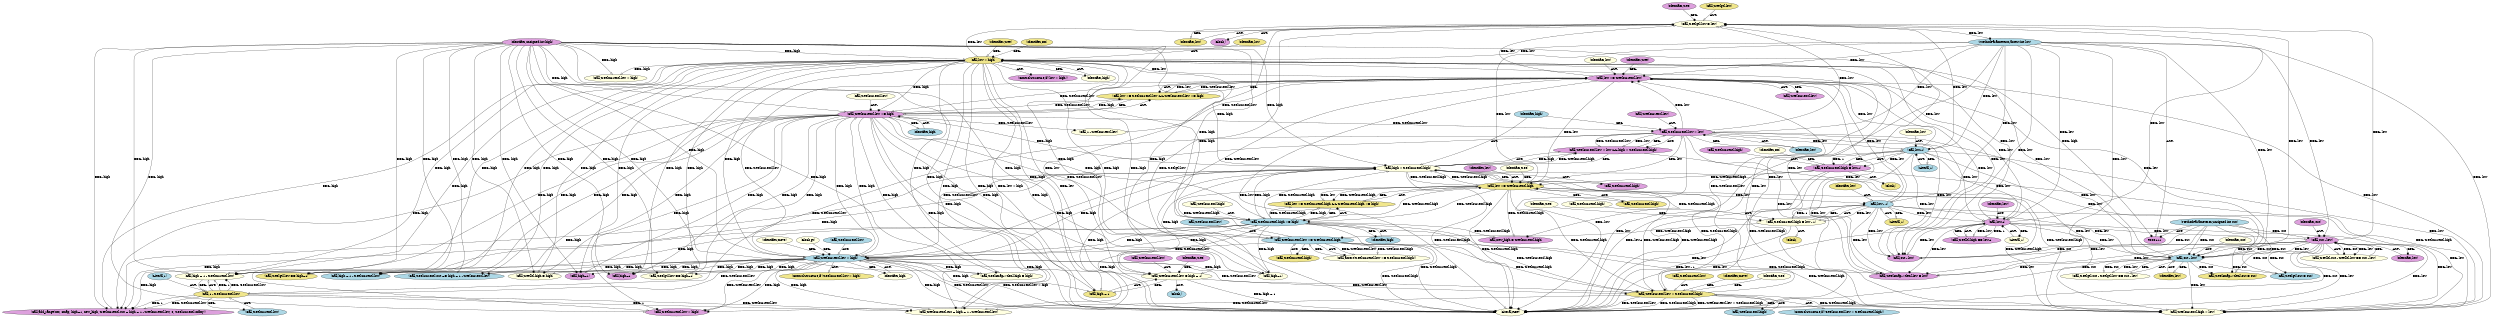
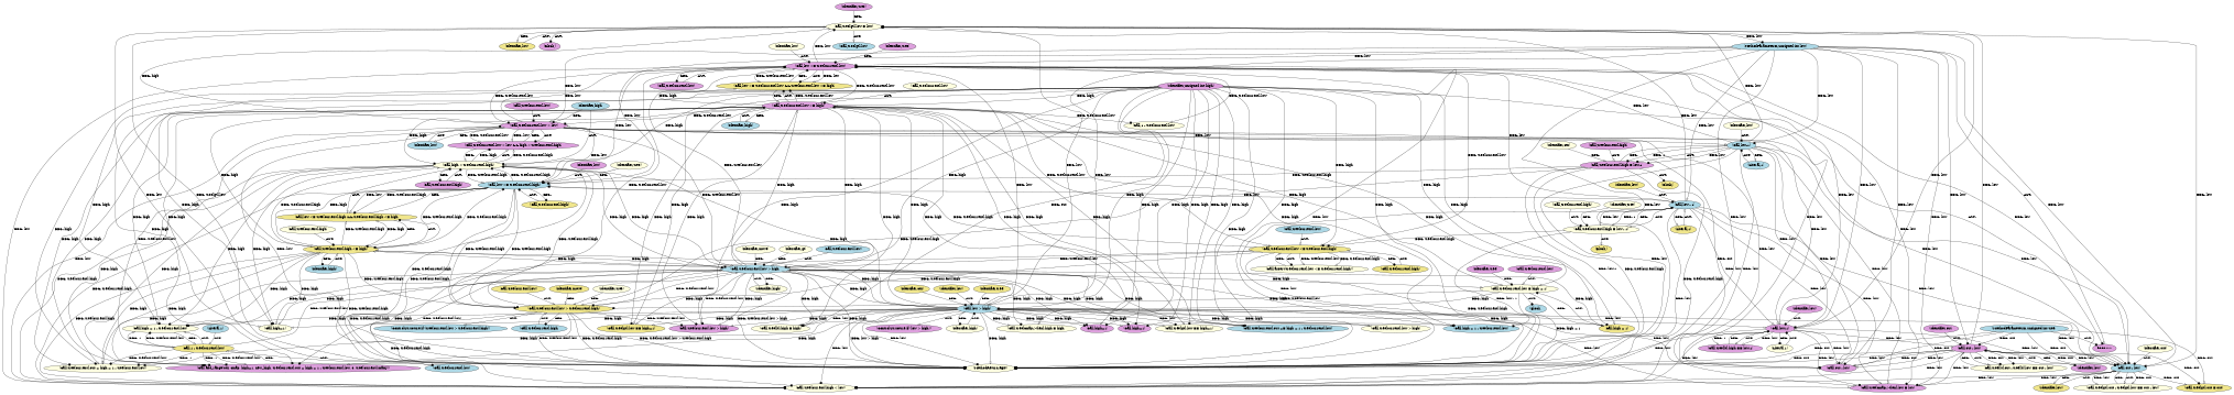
  digraph {
    node [fillcolor=lightyellow style=filled]
    edge [arrowhead=box]
    n1 [label="(Call,tree[gt].low = low)"]
    n2 [fillcolor=khaki label="(Identifier,low)"]
    n3 [fillcolor=plum label="(Block,)"]
-   n4 [label="(Literal,RET)"]
-   n5 [fillcolor=lightblue label="(MethodParameterIn,assert int low)"]
+   n4 [label="(MethodReturn,RET)"]
+   n5 [fillcolor=lightblue label="(MethodParameterIn,unsigned int low)"]
    n6 [fillcolor=plum label="(Call,low-1)"]
    n7 [fillcolor=lightblue label="(Call,out - low)"]
    n8 [fillcolor=plum label="(Call,out - low)"]
    n9 [label="(Call,tree[current].high < low)"]
    n10 [label="(Literal,1)"]
    n11 [fillcolor=plum label="(Call,tree[cmap->tlen].low = low)"]
    n12 [fillcolor=plum label="(Call,out - low)"]
    n13 [fillcolor=plum label="(Call,tree[lt].high == low-1)"]
    n14 [fillcolor=khaki label="(Identifier,low)"]
-   n15 [fillcolor=khaki label="(Call,tree[cmap->tlen].out = out)"]
    n16 [label="(Call,tree[gt].out - tree[gt].low == out - low)"]
-   n17 [fillcolor=lightblue label="(Call,tree[gt].out = out)"]
+   n17 [fillcolor=khaki label="(Call,tree[gt].out = out)"]
    n18 [fillcolor=plum label="(Identifier,low)"]
    n19 [label="(Call,tree[lt].out - tree[lt].low == out - low)"]
    n20 [fillcolor=plum label="(Call,low <= tree[current].low)"]
    n21 [fillcolor=plum label="(Call,tree[current].low < low)"]
    n22 [fillcolor=plum label="(Call,tree[current].low <= high)"]
-   n23 [fillcolor=khaki label="(Call,low <= tree[current].high)"]
-   n24 [fillcolor=lightblue label="(Call,tree[current].low <= tree[current].high)"]
+   n23 [fillcolor=lightblue label="(Call,low <= tree[current].high)"]
+   n24 [fillcolor=khaki label="(Call,tree[current].low <= tree[current].high)"]
    n25 [label="(Call,1 - tree[current].low)"]
    n26 [fillcolor=plum label="(Call,tree[current].low)"]
    n27 [fillcolor=khaki label="(Call,low <= tree[current].low && tree[current].low <= high)"]
    n28 [fillcolor=lightblue label="(Call,low-1)"]
    n29 [fillcolor=lightblue label="(Call,tree[current].low > high)"]
    n30 [fillcolor=khaki label="(Call,1 - tree[current].low)"]
    n31 [fillcolor=lightblue label="(Identifier,low)"]
    n32 [fillcolor=plum label="(Call,tree[current].low < low && high < tree[current].high)"]
    n33 [label="(Call,tree[current].low = high + 1)"]
    n34 [label="(Call,high < tree[current].high)"]
-   n35 [fillcolor=lightblue label="(Call,tree[current].high <= high)"]
+   n35 [fillcolor=khaki label="(Call,tree[current].high <= high)"]
    n36 [fillcolor=khaki label="(Call,high + 1)"]
    n37 [fillcolor=plum label="(Call,tree[current].low > high)"]
    n38 [fillcolor=lightblue label="(Call,tree[current].out += high + 1 - tree[current].low)"]
    n39 [fillcolor=plum label="(Call,high+1)"]
    n40 [fillcolor=khaki label="(Call,tree[gt].low == high+1)"]
    n41 [fillcolor=lightblue label="(Identifier,high)"]
    n42 [label="(Call,high + 1 - tree[current].low)"]
    n43 [fillcolor=lightblue label="(Call,high + 1 - tree[current].low)"]
    n44 [label="(Call,high+1)"]
    n45 [label="(Call,tree[lt].high = high)"]
    n46 [fillcolor=plum label="(Call,add_range(ctx, cmap, high+1, new_high, tree[current].out + high + 1 - tree[current].low, 0, tree[current].many))"]
    n47 [fillcolor=plum label="(Call,high+1)"]
    n48 [label="(Call,tree[gt].low == high+1)"]
    n49 [label="(Call,tree[cmap->tlen].high = high)"]
    n50 [label="(Call,tree[current].out + high + 1 - tree[current].low)"]
    n51 [fillcolor=lightblue label="(Call,low - 1)"]
    n52 [fillcolor=khaki label="(Call,tree[current].low > tree[current].high)"]
-   n53 [fillcolor=plum label="(Call,new_high = tree[current].high)"]
    n54 [fillcolor=khaki label="(Call,low <= tree[current].high && tree[current].high <= high)"]
    n55 [fillcolor=khaki label="(Call,tree[current].high)"]
    n56 [fillcolor=khaki label="(Call,tree[current].high)"]
    n57 [label="(Call,assert(tree[current].low <= tree[current].high))"]
    n58 [fillcolor=plum label="(Call,tree[current].high = low-1)"]
    n59 [fillcolor=lightblue label="(Literal,1)"]
    n60 [fillcolor=khaki label="(Block,)"]
-   n61 [fillcolor=khaki label="(ControlStructure,if (tree[current].low > high))"]
    n62 [label="(Identifier,high)"]
    n63 [fillcolor=lightblue label="(Call,tree[current].low)"]
    n64 [fillcolor=lightblue label="(Block,)"]
    n65 [fillcolor=plum label="(Call,tree[current].high)"]
    n66 [fillcolor=lightblue label="(Identifier,high)"]
-   n67 [fillcolor=khaki label="(Call,low > high)"]
+   n67 [fillcolor=lightblue label="(Call,low > high)"]
    n68 [label="(Call,tree[current].low > high)"]
    n69 [fillcolor=plum label="(ControlStructure,if (low > high))"]
    n70 [label="(Identifier,high)"]
    n71 [fillcolor=plum label=9000111]
    n72 [label="(Call,tree[current].high = low - 1)"]
    n73 [fillcolor=khaki label="(Literal,1)"]
    n74 [fillcolor=plum label="(Identifier,unsigned int high)"]
    n75 [fillcolor=lightblue label="(ControlStructure,if (tree[current].low > tree[current].high))"]
    n76 [fillcolor=lightblue label="(Call,tree[current].high)"]
    n77 [fillcolor=khaki label="(Block,)"]
-   n78 [fillcolor=lightblue label="(MethodParameterIn,unsigned int out)"]
+   n78 [fillcolor=lightblue label="(MethodParameterIn,unsigned int tree)"]
    n79 [fillcolor=khaki label="(Identifier,low)"]
    n80 [fillcolor=lightblue label="(Identifier,high)"]
    n81 [fillcolor=plum label="(Identifier,out)"]
    n82 [fillcolor=plum label="(Call,tree[current].low)"]
    n83 [fillcolor=plum label="(Identifier,low)"]
    n84 [fillcolor=plum label="(Identifier,low)"]
    n85 [label="(Identifier,low)"]
    n86 [fillcolor=khaki label="(Identifier,tree)"]
    n87 [label="(Identifier,tree)"]
    n88 [fillcolor=plum label="(Call,tree[current].low)"]
    n89 [fillcolor=khaki label="(Call,tree[current].low)"]
    n90 [fillcolor=lightblue label="(Call,tree[current].low)"]
    n91 [label="(Identifier,out)"]
    n92 [fillcolor=plum label="(Identifier,tree)"]
    n93 [label="(Identifier,tree)"]
    n94 [label="(Identifier,low)"]
    n95 [fillcolor=khaki label="(Identifier,low)"]
    n96 [fillcolor=plum label="(Identifier,tree)"]
    n97 [label="(Call,tree[current].high)"]
    n98 [label="(Call,tree[current].high)"]
    n99 [label="(Call,tree[current].low)"]
    n100 [label="(Identifier,move)"]
-   n101 [label="(Block,gt)"]
-   n102 [fillcolor=khaki label="(Call,tree[gt].low)"]
+   n101 [label="(Identifier,gt)"]
+   n102 [fillcolor=lightblue label="(Call,tree[gt].low)"]
    n103 [label="(Identifier,ctx)"]
    n104 [fillcolor=lightblue label="(Call,tree[current].low)"]
    n105 [fillcolor=khaki label="(Identifier,ctx)"]
    n106 [fillcolor=plum label="(Call,tree[current].high)"]
    n107 [fillcolor=plum label="(Identifier,tree)"]
    n108 [fillcolor=khaki label="(Identifier,move)"]
    n109 [fillcolor=lightblue label="(Literal,1)"]
    n110 [label="(Identifier,tree)"]
    n1 -> n2 [arrowhead=onormal label="CFG: "]
    n1 -> n3 [label="AST: "]
    n1 -> n4 [arrowhead=onormal label="DDG: low"]
    n1 -> n4 [label="DDG: tree[gt].low"]
    n1 -> n5 [label="DDG: low"]
    n2 -> n1 [arrowhead=onormal label="AST: "]
    n5 -> n4 [arrowhead=onormal label="DDG: low"]
    n5 -> n6 [arrowhead=onormal label="DDG: low"]
    n5 -> n7 [label="DDG: low"]
    n5 -> n8 [label="DDG: low"]
    n5 -> n9 [arrowhead=onormal label="DDG: low"]
    n5 -> n11 [label="DDG: low"]
    n5 -> n12 [label="DDG: low"]
    n5 -> n20 [label="DDG: low"]
    n5 -> n21 [arrowhead=onormal label="DDG: low"]
    n5 -> n23 [arrowhead=onormal label="DDG: low"]
    n5 -> n28 [label="DDG: low"]
    n5 -> n51 [arrowhead=onormal label="DDG: low"]
    n5 -> n67 [arrowhead=onormal label="DDG: low"]
    n5 -> n71 [arrowhead=onormal label="AST: "]
    n6 -> n1 [label="DDG: low"]
    n6 -> n4 [label="DDG: low"]
    n6 -> n7 [arrowhead=onormal label="DDG: low"]
    n6 -> n8 [arrowhead=onormal label="DDG: low"]
    n6 -> n9 [label="DDG: low"]
    n6 -> n10 [label="CFG: "]
    n6 -> n11 [label="DDG: low"]
    n6 -> n12 [arrowhead=onormal label="DDG: low"]
    n6 -> n13 [arrowhead=onormal label="AST: "]
    n6 -> n13 [arrowhead=onormal label="DDG: low"]
    n6 -> n13 [arrowhead=onormal label="DDG: 1"]
    n7 -> n1 [label="DDG: low"]
    n7 -> n9 [label="DDG: low"]
    n7 -> n11 [arrowhead=onormal label="DDG: low"]
    n7 -> n14 [arrowhead=onormal label="CFG: "]
-   n7 -> n15 [label="DDG: out"]
    n7 -> n16 [arrowhead=onormal label="AST: "]
    n7 -> n16 [arrowhead=onormal label="DDG: out"]
    n7 -> n16 [arrowhead=onormal label="DDG: low"]
    n7 -> n17 [arrowhead=onormal label="DDG: out"]
    n8 -> n1 [label="DDG: low"]
    n8 -> n4 [label="DDG: out"]
    n8 -> n4 [label="DDG: low"]
    n8 -> n7 [label="DDG: out"]
    n8 -> n7 [label="DDG: low"]
    n8 -> n9 [arrowhead=onormal label="DDG: low"]
    n8 -> n11 [arrowhead=onormal label="DDG: low"]
    n8 -> n12 [arrowhead=onormal label="DDG: out"]
    n8 -> n12 [arrowhead=onormal label="DDG: low"]
-   n8 -> n15 [arrowhead=onormal label="DDG: out"]
    n8 -> n17 [label="DDG: out"]
    n8 -> n18 [label="CFG: "]
    n8 -> n19 [arrowhead=onormal label="AST: "]
    n8 -> n19 [label="DDG: out"]
    n8 -> n19 [label="DDG: low"]
    n10 -> n6 [label="AST: "]
    n13 -> n6 [label="CFG: "]
    n14 -> n7 [arrowhead=onormal label="AST: "]
    n16 -> n7 [arrowhead=onormal label="CFG: "]
    n18 -> n8 [label="AST: "]
    n19 -> n8 [arrowhead=onormal label="CFG: "]
-   n20 -> n1 [arrowhead=onormal label="DDG: low"]
+   n20 -> n1 [label="DDG: low"]
    n20 -> n4 [arrowhead=onormal label="DDG: low"]
    n20 -> n6 [arrowhead=onormal label="DDG: low"]
    n20 -> n7 [label="DDG: low"]
    n20 -> n9 [label="DDG: low"]
    n20 -> n11 [label="DDG: low"]
    n20 -> n12 [label="DDG: low"]
+   n20 -> n21 [label="DDG: tree[current].low"]
    n20 -> n22 [arrowhead=onormal label="DDG: tree[current].low"]
    n20 -> n23 [label="DDG: low"]
    n20 -> n24 [label="DDG: tree[current].low"]
    n20 -> n25 [arrowhead=onormal label="DDG: tree[current].low"]
    n20 -> n26 [label="CFG: "]
    n20 -> n27 [label="AST: "]
    n20 -> n27 [arrowhead=onormal label="DDG: low"]
    n20 -> n27 [arrowhead=onormal label="DDG: tree[current].low"]
-   n21 -> n1 [arrowhead=onormal label="DDG: low"]
+   n21 -> n1 [arrowhead=onormal label="DDG: high"]
    n21 -> n4 [label="DDG: low"]
    n21 -> n6 [arrowhead=onormal label="DDG: low"]
    n21 -> n7 [label="DDG: low"]
-   n32 -> n9 [arrowhead=onormal label="DDG: low"]
-   n21 -> n11 [arrowhead=onormal label="DDG: low"]
+   n21 -> n9 [arrowhead=onormal label="DDG: low"]
+   n21 -> n11 [arrowhead=onormal label="DDG: out"]
    n21 -> n12 [arrowhead=onormal label="DDG: low"]
    n21 -> n20 [label="DDG: low"]
    n21 -> n28 [arrowhead=onormal label="DDG: low"]
    n21 -> n29 [arrowhead=onormal label="DDG: tree[current].low"]
    n21 -> n30 [arrowhead=onormal label="DDG: tree[current].low"]
    n21 -> n31 [arrowhead=onormal label="CFG: "]
    n21 -> n32 [label="AST: "]
    n21 -> n32 [arrowhead=onormal label="DDG: tree[current].low"]
    n21 -> n32 [arrowhead=onormal label="DDG: low"]
    n22 -> n21 [label="DDG: tree[current].low"]
    n22 -> n24 [arrowhead=onormal label="DDG: tree[current].low"]
    n22 -> n25 [label="DDG: tree[current].low"]
    n22 -> n27 [label="AST: "]
    n22 -> n27 [label="DDG: tree[current].low"]
    n22 -> n27 [arrowhead=onormal label="DDG: high"]
    n22 -> n29 [label="DDG: high"]
    n22 -> n33 [arrowhead=onormal label="DDG: high"]
    n22 -> n34 [label="DDG: high"]
    n22 -> n35 [arrowhead=onormal label="DDG: high"]
    n22 -> n36 [label="DDG: high"]
    n22 -> n37 [label="DDG: high"]
    n22 -> n38 [label="DDG: high"]
    n22 -> n39 [arrowhead=onormal label="DDG: high"]
    n22 -> n40 [label="DDG: high"]
    n22 -> n41 [arrowhead=onormal label="CFG: "]
    n22 -> n42 [label="DDG: high"]
    n22 -> n43 [label="DDG: high"]
    n22 -> n44 [arrowhead=onormal label="DDG: high"]
    n22 -> n45 [label="DDG: high"]
    n22 -> n46 [label="DDG: high"]
    n22 -> n47 [label="DDG: high"]
    n22 -> n48 [arrowhead=onormal label="DDG: high"]
-   n22 -> n49 [label="DDG: high"]
-   n22 -> n50 [arrowhead=onormal label="DDG: high"]
+   n22 -> n50 [label="DDG: high"]
    n23 -> n4 [label="DDG: tree[current].high"]
    n23 -> n9 [arrowhead=onormal label="DDG: tree[current].high"]
-   n23 -> n21 [arrowhead=onormal label="CFG: low"]
-   n23 -> n34 [arrowhead=onormal label="DDG: tree[current].high"]
+   n23 -> n21 [arrowhead=onormal label="DDG: low"]
+   n23 -> n34 [label="DDG: tree[current].high"]
    n23 -> n35 [label="DDG: tree[current].high"]
    n23 -> n51 [label="DDG: low"]
    n23 -> n52 [label="DDG: tree[current].high"]
-   n23 -> n53 [arrowhead=onormal label="DDG: tree[current].high"]
    n23 -> n54 [arrowhead=onormal label="AST: "]
    n23 -> n54 [arrowhead=onormal label="DDG: low"]
    n23 -> n54 [label="DDG: tree[current].high"]
    n23 -> n55 [label="CFG: "]
    n24 -> n4 [label="DDG: tree[current].high"]
    n24 -> n9 [label="DDG: tree[current].high"]
-   n24 -> n23 [arrowhead=onormal label="DDG: tree[current].high"]
+   n24 -> n23 [label="DDG: tree[current].high"]
    n24 -> n29 [arrowhead=onormal label="DDG: tree[current].low"]
    n24 -> n52 [label="DDG: tree[current].high"]
    n24 -> n56 [label="CFG: "]
    n24 -> n57 [label="AST: "]
    n24 -> n57 [arrowhead=onormal label="DDG: tree[current].low"]
    n24 -> n57 [arrowhead=onormal label="DDG: tree[current].high"]
    n26 -> n20 [arrowhead=onormal label="AST: "]
    n27 -> n20 [label="CFG: "]
    n27 -> n22 [arrowhead=onormal label="CFG: "]
    n28 -> n1 [arrowhead=onormal label="DDG: low"]
    n28 -> n4 [label="DDG: low"]
    n28 -> n6 [label="DDG: low"]
    n28 -> n7 [arrowhead=onormal label="DDG: low"]
    n28 -> n9 [arrowhead=onormal label="DDG: low"]
    n28 -> n11 [arrowhead=onormal label="DDG: low"]
    n28 -> n12 [arrowhead=onormal label="DDG: low"]
    n28 -> n20 [label="DDG: low"]
    n28 -> n58 [label="AST: "]
    n28 -> n58 [label="DDG: low"]
    n28 -> n58 [label="DDG: 1"]
    n28 -> n59 [arrowhead=onormal label="CFG: "]
    n29 -> n4 [label="DDG: high"]
    n29 -> n4 [label="DDG: tree[current].low"]
    n29 -> n4 [label="DDG: tree[current].low > high"]
    n29 -> n20 [arrowhead=onormal label="DDG: tree[current].low"]
    n29 -> n22 [arrowhead=onormal label="DDG: high"]
    n29 -> n33 [arrowhead=onormal label="DDG: high"]
    n29 -> n34 [label="DDG: high"]
    n29 -> n35 [arrowhead=onormal label="DDG: high"]
    n29 -> n36 [arrowhead=onormal label="DDG: high"]
    n29 -> n37 [label="DDG: tree[current].low"]
    n29 -> n37 [arrowhead=onormal label="DDG: high"]
    n29 -> n38 [arrowhead=onormal label="DDG: high"]
    n29 -> n39 [label="DDG: high"]
    n29 -> n40 [arrowhead=onormal label="DDG: high"]
    n29 -> n42 [label="DDG: high"]
    n29 -> n43 [label="DDG: high"]
    n29 -> n44 [arrowhead=onormal label="DDG: high"]
    n29 -> n45 [arrowhead=onormal label="DDG: high"]
    n29 -> n46 [label="DDG: high"]
    n29 -> n47 [label="DDG: high"]
    n29 -> n48 [label="DDG: high"]
    n29 -> n49 [label="DDG: high"]
    n29 -> n50 [arrowhead=onormal label="DDG: high"]
-   n29 -> n61 [arrowhead=onormal label="AST: "]
    n29 -> n62 [label="CFG: "]
    n30 -> n29 [arrowhead=onormal label="DDG: tree[current].low"]
    n30 -> n42 [arrowhead=onormal label="AST: "]
    n30 -> n42 [arrowhead=onormal label="DDG: 1"]
    n30 -> n42 [label="DDG: tree[current].low"]
    n30 -> n46 [label="DDG: 1"]
    n30 -> n46 [arrowhead=onormal label="DDG: tree[current].low"]
    n30 -> n50 [label="DDG: 1"]
    n30 -> n50 [label="DDG: tree[current].low"]
    n30 -> n63 [label="CFG: "]
    n31 -> n21 [label="AST: "]
    n32 -> n21 [arrowhead=onormal label="CFG: "]
-   n32 -> n34 [arrowhead=onormal label="CFG: "]
+   n32 -> n34 [arrowhead=onormal label="DDG: "]
    n33 -> n4 [label="DDG: high + 1"]
    n33 -> n36 [arrowhead=onormal label="CFG: "]
    n33 -> n52 [label="DDG: tree[current].low"]
    n33 -> n64 [label="AST: "]
    n34 -> n4 [label="DDG: tree[current].high"]
    n34 -> n9 [label="DDG: tree[current].high"]
    n34 -> n23 [arrowhead=onormal label="DDG: tree[current].high"]
    n34 -> n29 [label="DDG: high"]
    n34 -> n32 [arrowhead=onormal label="AST: "]
    n34 -> n32 [label="DDG: high"]
    n34 -> n32 [arrowhead=onormal label="DDG: tree[current].high"]
    n34 -> n42 [label="DDG: high"]
    n34 -> n44 [label="DDG: high"]
    n34 -> n46 [label="DDG: high"]
    n34 -> n50 [arrowhead=onormal label="DDG: high"]
    n34 -> n52 [label="DDG: tree[current].high"]
-   n34 -> n53 [label="DDG: tree[current].high"]
    n34 -> n65 [label="CFG: "]
    n35 -> n4 [label="DDG: tree[current].high"]
    n35 -> n9 [label="DDG: tree[current].high"]
    n35 -> n23 [label="DDG: tree[current].high"]
    n35 -> n29 [label="DDG: high"]
    n35 -> n34 [label="DDG: high"]
    n35 -> n34 [arrowhead=onormal label="DDG: tree[current].high"]
    n35 -> n42 [label="DDG: high"]
    n35 -> n44 [arrowhead=onormal label="DDG: high"]
    n35 -> n46 [label="DDG: high"]
    n35 -> n50 [arrowhead=onormal label="DDG: high"]
    n35 -> n52 [arrowhead=onormal label="DDG: tree[current].high"]
-   n35 -> n53 [arrowhead=onormal label="DDG: tree[current].high"]
    n35 -> n54 [label="AST: "]
    n35 -> n54 [arrowhead=onormal label="DDG: tree[current].high"]
    n35 -> n54 [arrowhead=onormal label="DDG: high"]
    n35 -> n66 [label="CFG: "]
    n36 -> n33 [label="AST: "]
    n41 -> n22 [label="AST: "]
    n42 -> n30 [arrowhead=onormal label="CFG: "]
    n51 -> n1 [arrowhead=onormal label="DDG: low"]
    n51 -> n4 [label="DDG: low"]
    n51 -> n6 [arrowhead=onormal label="DDG: low"]
    n51 -> n7 [arrowhead=onormal label="DDG: low"]
    n51 -> n9 [label="DDG: low"]
    n51 -> n11 [arrowhead=onormal label="DDG: low"]
    n51 -> n12 [label="DDG: low"]
    n51 -> n20 [arrowhead=onormal label="DDG: low"]
    n51 -> n72 [arrowhead=onormal label="AST: "]
    n51 -> n72 [arrowhead=onormal label="DDG: low"]
    n51 -> n72 [arrowhead=onormal label="DDG: 1"]
    n51 -> n73 [arrowhead=onormal label="CFG: "]
    n52 -> n4 [label="DDG: tree[current].low"]
    n52 -> n4 [arrowhead=onormal label="DDG: tree[current].high"]
    n52 -> n4 [label="DDG: tree[current].low > tree[current].high"]
    n52 -> n9 [label="DDG: tree[current].high"]
    n52 -> n20 [label="DDG: tree[current].low"]
    n52 -> n23 [arrowhead=onormal label="DDG: tree[current].high"]
    n52 -> n29 [arrowhead=onormal label="DDG: tree[current].low"]
    n52 -> n37 [label="DDG: tree[current].low"]
    n52 -> n75 [arrowhead=onormal label="AST: "]
    n52 -> n76 [label="CFG: "]
    n54 -> n23 [arrowhead=onormal label="CFG: "]
    n54 -> n35 [label="CFG: "]
    n55 -> n23 [label="AST: "]
    n56 -> n24 [arrowhead=onormal label="AST: "]
    n57 -> n24 [arrowhead=onormal label="CFG: "]
    n58 -> n4 [arrowhead=onormal label="DDG: low-1"]
    n58 -> n4 [arrowhead=onormal label="DDG: tree[current].high"]
    n58 -> n9 [arrowhead=onormal label="DDG: tree[current].high"]
    n58 -> n23 [label="DDG: tree[current].high"]
    n58 -> n28 [arrowhead=onormal label="CFG: "]
    n58 -> n52 [arrowhead=onormal label="DDG: tree[current].high"]
    n58 -> n60 [label="AST: "]
    n59 -> n28 [label="AST: "]
    n62 -> n29 [arrowhead=onormal label="AST: "]
    n63 -> n30 [arrowhead=onormal label="AST: "]
    n65 -> n34 [label="AST: "]
    n66 -> n35 [arrowhead=onormal label="AST: "]
    n67 -> n1 [label="DDG: low"]
    n67 -> n4 [arrowhead=onormal label="DDG: high"]
    n67 -> n4 [arrowhead=onormal label="DDG: low > high"]
    n67 -> n4 [label="DDG: low"]
    n67 -> n6 [arrowhead=onormal label="DDG: low"]
    n67 -> n7 [arrowhead=onormal label="DDG: low"]
    n67 -> n9 [label="DDG: low"]
    n67 -> n11 [arrowhead=onormal label="DDG: low"]
    n67 -> n12 [label="DDG: low"]
    n67 -> n20 [label="DDG: low"]
    n67 -> n22 [label="DDG: high"]
    n67 -> n29 [arrowhead=onormal label="DDG: high"]
-   n67 -> n33 [label="DDG: high"]
+   n33 -> n67 [label="DDG: high"]
    n67 -> n34 [arrowhead=onormal label="DDG: high"]
    n67 -> n35 [arrowhead=onormal label="DDG: high"]
    n67 -> n36 [arrowhead=onormal label="DDG: high"]
    n67 -> n37 [arrowhead=onormal label="DDG: high"]
-   n67 -> n38 [label="DDG: high"]
+   n67 -> n38 [label="DDG: low"]
    n67 -> n39 [label="DDG: high"]
    n67 -> n40 [arrowhead=onormal label="DDG: high"]
    n67 -> n42 [arrowhead=onormal label="DDG: high"]
    n67 -> n43 [arrowhead=onormal label="DDG: high"]
    n67 -> n44 [arrowhead=onormal label="DDG: high"]
-   n67 -> n45 [arrowhead=onormal label="DDG: high"]
+   n67 -> n45 [arrowhead=onormal label="DDG: low"]
    n67 -> n46 [arrowhead=onormal label="DDG: high"]
    n67 -> n47 [arrowhead=onormal label="DDG: high"]
    n67 -> n48 [arrowhead=onormal label="DDG: high"]
    n67 -> n49 [arrowhead=onormal label="DDG: high"]
    n67 -> n50 [label="DDG: high"]
    n67 -> n68 [arrowhead=onormal label="DDG: high"]
-   n67 -> n69 [label="AST: "]
+   n67 -> n69 [arrowhead=onormal label="AST: "]
    n67 -> n70 [label="CFG: "]
    n70 -> n67 [label="AST: "]
    n72 -> n4 [label="DDG: low - 1"]
    n72 -> n24 [label="DDG: tree[current].high"]
    n72 -> n51 [label="CFG: "]
    n72 -> n77 [arrowhead=onormal label="AST: "]
    n73 -> n51 [arrowhead=onormal label="AST: "]
    n74 -> n4 [arrowhead=onormal label="DDG: high"]
    n74 -> n22 [arrowhead=onormal label="DDG: high"]
    n74 -> n29 [arrowhead=onormal label="DDG: high"]
-   n74 -> n33 [label="DDG: high"]
+   n74 -> n33 [arrowhead=onormal label="DDG: high"]
    n74 -> n34 [label="DDG: high"]
-   n74 -> n35 [arrowhead=onormal label="DDG: high"]
+   n74 -> n24 [arrowhead=onormal label="DDG: high"]
    n74 -> n36 [arrowhead=onormal label="DDG: high"]
    n74 -> n37 [arrowhead=onormal label="DDG: high"]
    n74 -> n38 [arrowhead=onormal label="DDG: high"]
    n74 -> n39 [label="DDG: high"]
    n74 -> n40 [arrowhead=onormal label="DDG: high"]
    n74 -> n42 [arrowhead=onormal label="DDG: high"]
    n74 -> n43 [label="DDG: high"]
    n74 -> n44 [label="DDG: high"]
-   n74 -> n45 [label="DDG: high"]
+   n74 -> n45 [label="DDG: out"]
    n74 -> n46 [label="DDG: high"]
    n74 -> n47 [label="DDG: high"]
    n74 -> n48 [label="DDG: high"]
    n74 -> n49 [arrowhead=onormal label="DDG: high"]
    n74 -> n50 [label="DDG: high"]
    n74 -> n67 [arrowhead=onormal label="DDG: high"]
    n74 -> n68 [arrowhead=onormal label="DDG: high"]
-   n74 -> n71 [label="DDG: high"]
+   n74 -> n71 [label="AST: "]
    n76 -> n52 [arrowhead=onormal label="AST: "]
    n78 -> n4 [label="DDG: out"]
    n78 -> n7 [label="DDG: out"]
    n78 -> n8 [label="DDG: out"]
    n78 -> n12 [arrowhead=onormal label="DDG: out"]
-   n78 -> n15 [label="DDG: out"]
    n78 -> n17 [arrowhead=onormal label="DDG: out"]
    n78 -> n71 [label="AST: "]
    n79 -> n67 [label="AST: "]
    n80 -> n21 [label="CFG: "]
    n80 -> n34 [arrowhead=onormal label="AST: "]
    n81 -> n8 [label="AST: "]
    n82 -> n21 [label="AST: "]
    n83 -> n6 [label="AST: "]
    n84 -> n23 [label="AST: "]
    n85 -> n28 [label="AST: "]
    n86 -> n67 [arrowhead=onormal label="CFG: "]
    n87 -> n72 [label="CFG: "]
    n88 -> n33 [arrowhead=onormal label="AST: "]
    n89 -> n52 [arrowhead=onormal label="AST: "]
    n90 -> n24 [arrowhead=onormal label="AST: "]
    n91 -> n7 [label="AST: "]
    n92 -> n1 [label="CFG: "]
    n93 -> n23 [label="CFG: "]
    n94 -> n20 [label="AST: "]
    n95 -> n51 [arrowhead=onormal label="AST: "]
    n96 -> n33 [label="CFG: "]
    n97 -> n35 [label="AST: "]
    n98 -> n72 [label="AST: "]
    n99 -> n22 [label="AST: "]
    n100 -> n29 [label="CFG: "]
    n101 -> n29 [label="CFG: "]
-   n102 -> n1 [arrowhead=onormal label="AST: "]
+   n1 -> n102 [arrowhead=onormal label="AST: "]
    n103 -> n58 [arrowhead=onormal label="CFG: "]
    n104 -> n29 [arrowhead=onormal label="AST: "]
    n105 -> n67 [label="CFG: "]
    n106 -> n58 [arrowhead=onormal label="AST: "]
    n107 -> n20 [label="CFG: "]
    n108 -> n52 [arrowhead=onormal label="CFG: "]
    n109 -> n30 [arrowhead=onormal label="AST: "]
    n110 -> n52 [arrowhead=onormal label="CFG: "]
  }
